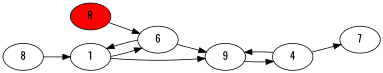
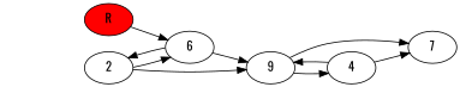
  digraph {
    fontname=Oswald
    rankdir=LR
    node [fontname=Oswald]
    edge [fontname=Oswald]
    n1 [label=9]
-   1
+   1 [label=2]
    6
    7
    4
-   8
    R [fillcolor="#ff0000" style=filled]
+   n1 -> 7
    n1 -> 4
    1 -> n1
    1 -> 6
    6 -> n1
    6 -> 1
    4 -> n1
    4 -> 7
-   8 -> 1
    R -> 6
  }
